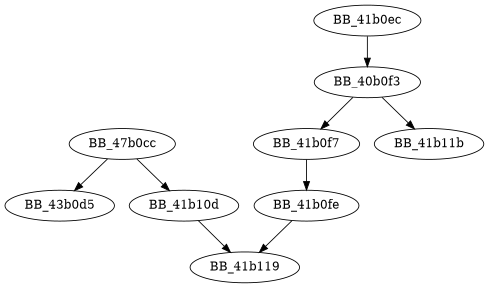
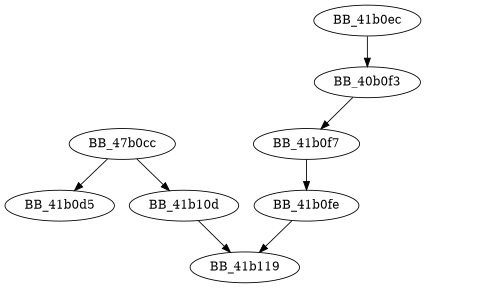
  digraph {
    n1 [label=BB_47b0cc]
-   BB_41b0d5 [label=BB_43b0d5]
+   BB_41b0d5
    BB_41b10d
    BB_41b119
    n5 [label=BB_40b0f3]
    BB_41b0ec
    BB_41b0f7
-   BB_41b11b
    BB_41b0fe
    n1 -> BB_41b0d5
    n1 -> BB_41b10d
    BB_41b10d -> BB_41b119
    n5 -> BB_41b0f7
-   n5 -> BB_41b11b
    BB_41b0ec -> n5
    BB_41b0f7 -> BB_41b0fe
    BB_41b0fe -> BB_41b119
  }
